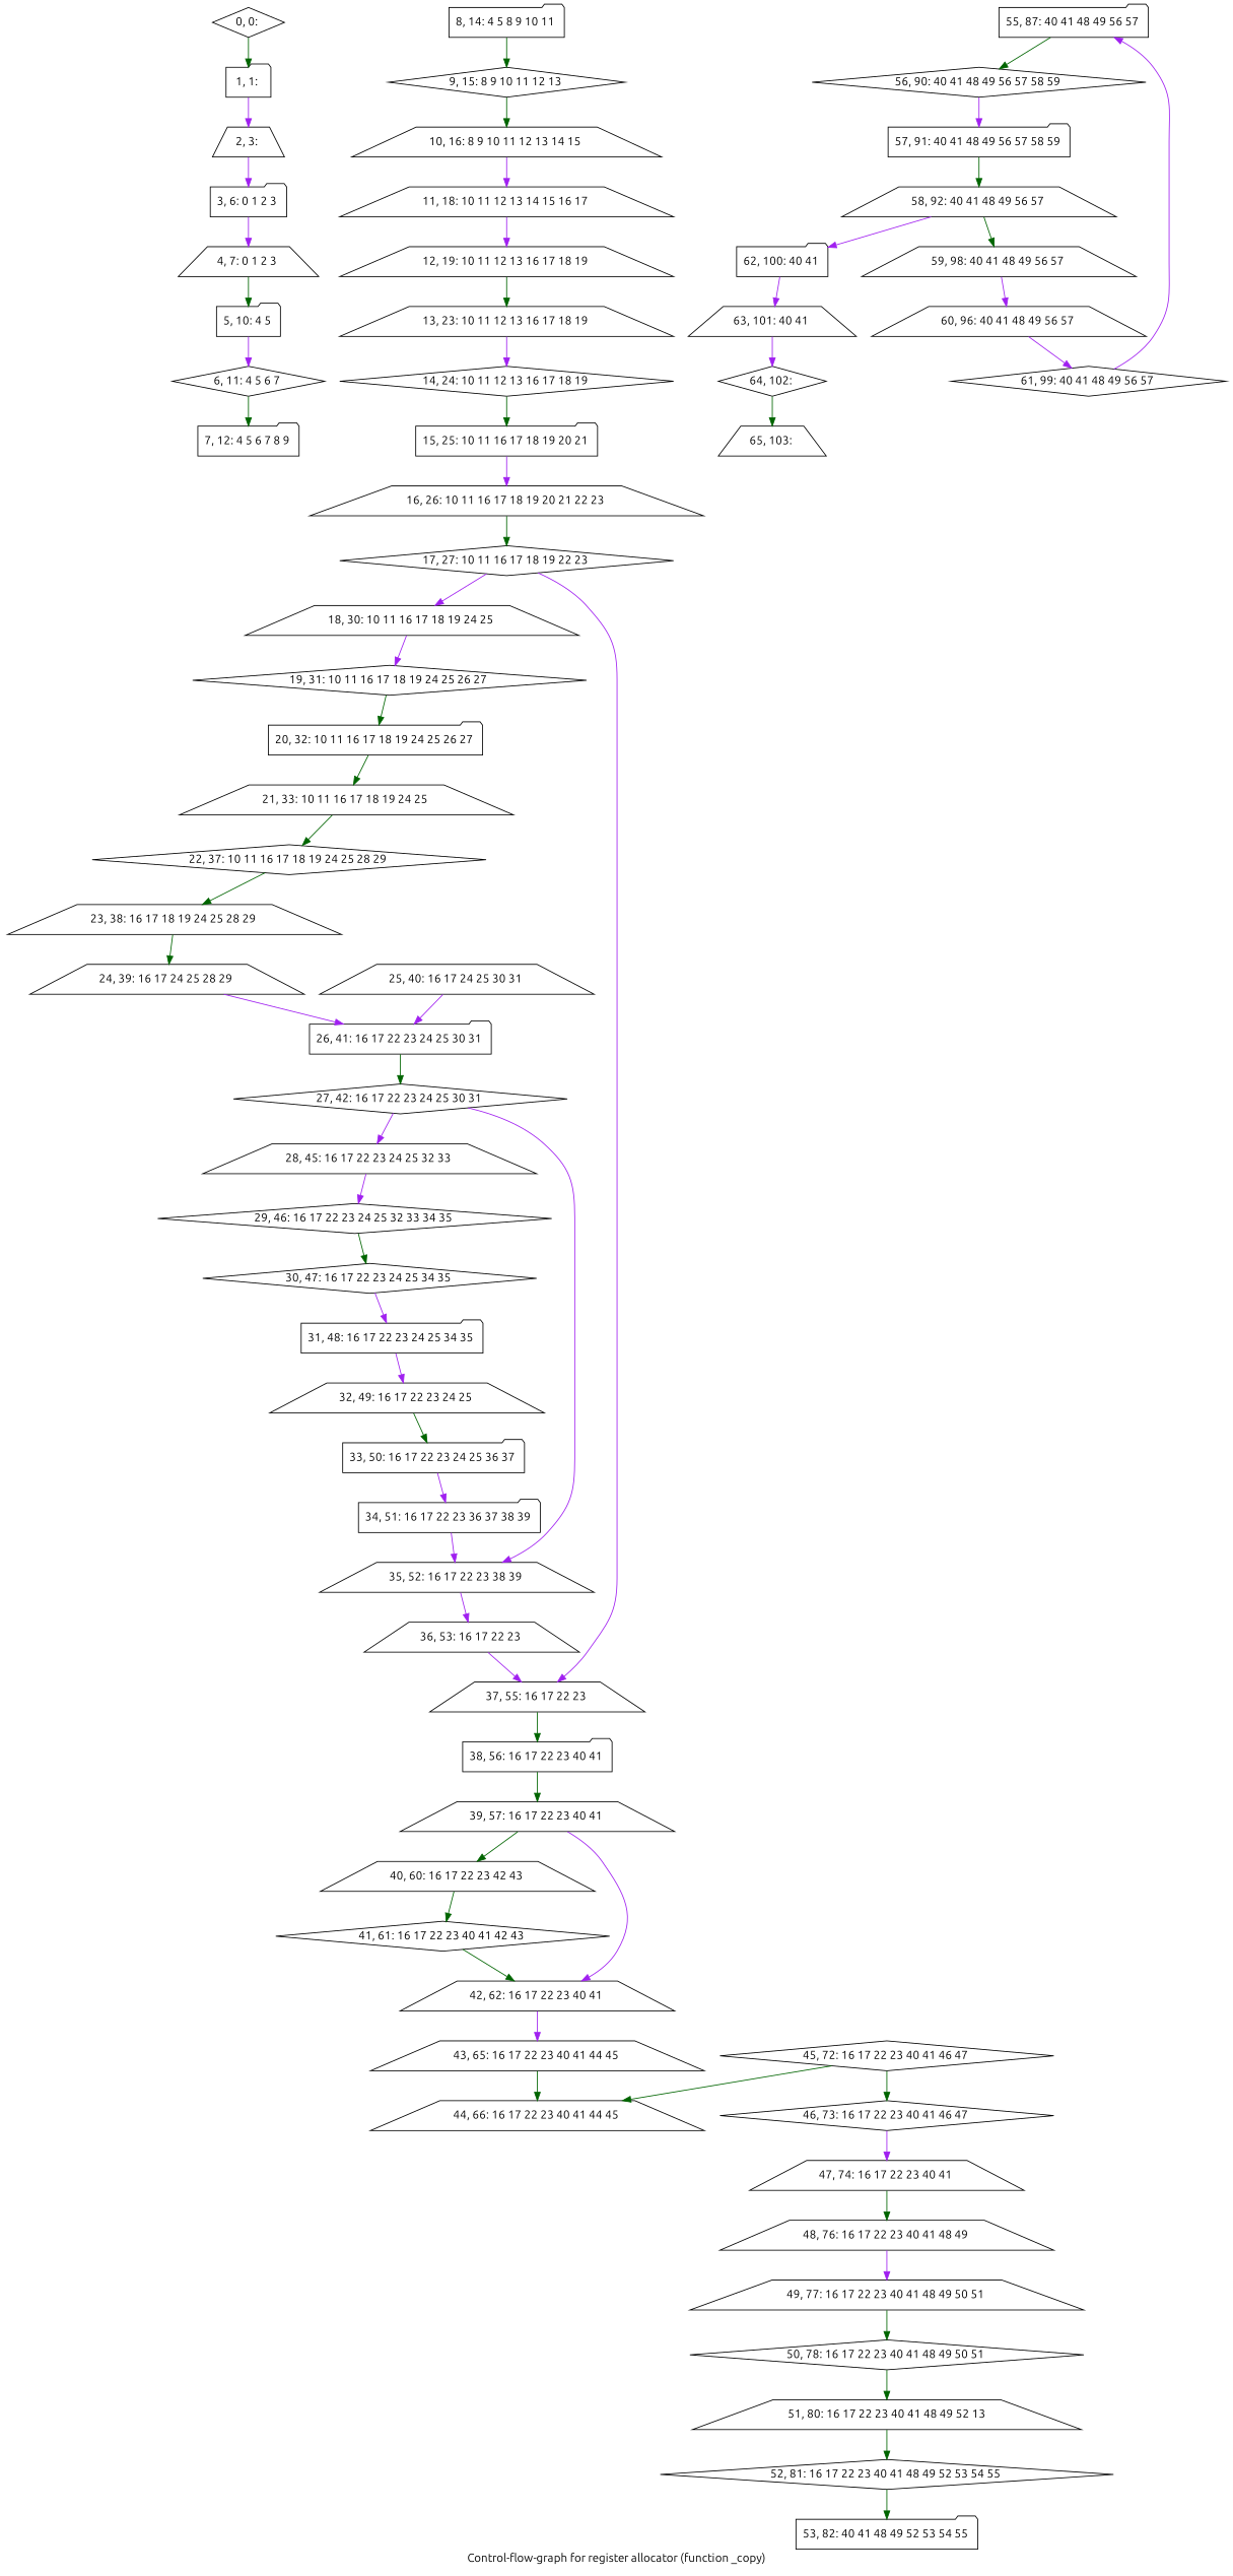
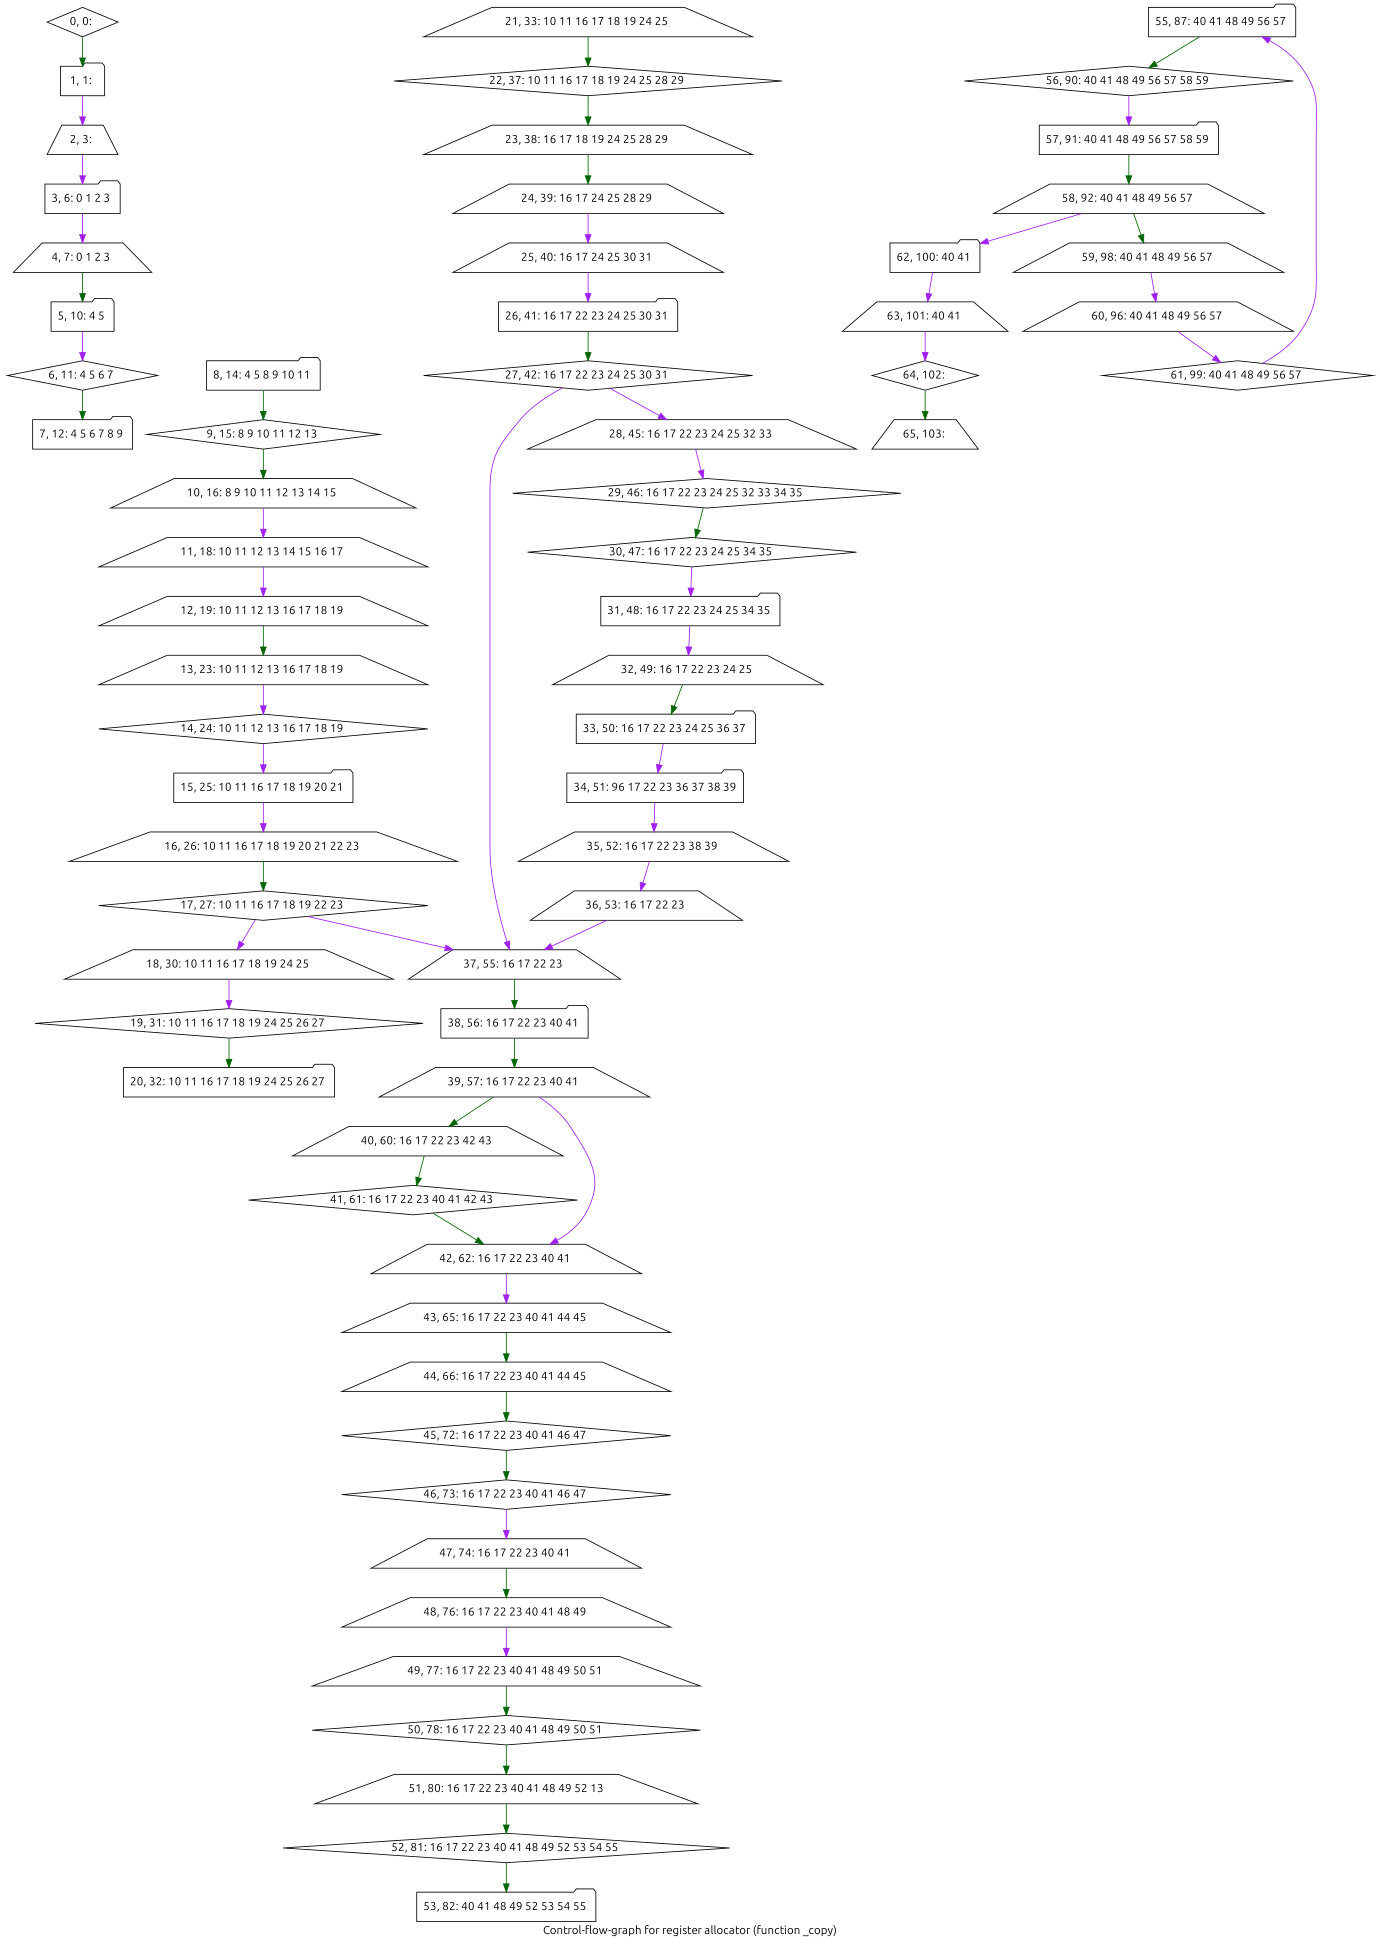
  digraph {
    fontname=Ubuntu
    label="Control-flow-graph for register allocator (function _copy)"
    node [fontname=Ubuntu shape=trapezium]
    edge [color=darkgreen fontname=Ubuntu]
    n1 [label="0, 0: " shape=diamond]
    n2 [label="1, 1: " shape=folder]
    n3 [label="2, 3: "]
    n4 [label="3, 6: 0 1 2 3 " shape=folder]
    n5 [label="4, 7: 0 1 2 3 "]
    n6 [label="5, 10: 4 5 " shape=folder]
    n7 [label="6, 11: 4 5 6 7 " shape=diamond]
    n8 [label="7, 12: 4 5 6 7 8 9 " shape=folder]
    n9 [label="8, 14: 4 5 8 9 10 11 " shape=folder]
    n10 [label="9, 15: 8 9 10 11 12 13 " shape=diamond]
    n11 [label="10, 16: 8 9 10 11 12 13 14 15 "]
    n12 [label="11, 18: 10 11 12 13 14 15 16 17 "]
    n13 [label="12, 19: 10 11 12 13 16 17 18 19 "]
    n14 [label="13, 23: 10 11 12 13 16 17 18 19 "]
    n15 [label="14, 24: 10 11 12 13 16 17 18 19 " shape=diamond]
    n16 [label="15, 25: 10 11 16 17 18 19 20 21 " shape=folder]
    n17 [label="16, 26: 10 11 16 17 18 19 20 21 22 23 "]
    n18 [label="17, 27: 10 11 16 17 18 19 22 23 " shape=diamond]
    n19 [label="18, 30: 10 11 16 17 18 19 24 25 "]
    n20 [label="37, 55: 16 17 22 23 "]
    n21 [label="19, 31: 10 11 16 17 18 19 24 25 26 27 " shape=diamond]
    n22 [label="38, 56: 16 17 22 23 40 41 " shape=folder]
    n23 [label="20, 32: 10 11 16 17 18 19 24 25 26 27 " shape=folder]
    n24 [label="21, 33: 10 11 16 17 18 19 24 25 "]
    n25 [label="22, 37: 10 11 16 17 18 19 24 25 28 29 " shape=diamond]
    n26 [label="23, 38: 16 17 18 19 24 25 28 29 "]
    n27 [label="24, 39: 16 17 24 25 28 29 "]
    n28 [label="25, 40: 16 17 24 25 30 31 "]
    n29 [label="26, 41: 16 17 22 23 24 25 30 31 " shape=folder]
    n30 [label="27, 42: 16 17 22 23 24 25 30 31 " shape=diamond]
    n31 [label="28, 45: 16 17 22 23 24 25 32 33 "]
    n32 [label="29, 46: 16 17 22 23 24 25 32 33 34 35 " shape=diamond]
    n33 [label="30, 47: 16 17 22 23 24 25 34 35 " shape=diamond]
    n34 [label="31, 48: 16 17 22 23 24 25 34 35 " shape=folder]
    n35 [label="32, 49: 16 17 22 23 24 25 "]
    n36 [label="33, 50: 16 17 22 23 24 25 36 37 " shape=folder]
-   n37 [label="34, 51: 16 17 22 23 36 37 38 39 " shape=folder]
+   n37 [label="34, 51: 96 17 22 23 36 37 38 39" shape=folder]
    n38 [label="35, 52: 16 17 22 23 38 39 "]
    n39 [label="36, 53: 16 17 22 23 "]
    n40 [label="39, 57: 16 17 22 23 40 41 "]
    n41 [label="40, 60: 16 17 22 23 42 43 "]
    n42 [label="42, 62: 16 17 22 23 40 41 "]
    n43 [label="41, 61: 16 17 22 23 40 41 42 43 " shape=diamond]
    n44 [label="43, 65: 16 17 22 23 40 41 44 45 "]
    n45 [label="44, 66: 16 17 22 23 40 41 44 45 "]
    n46 [label="45, 72: 16 17 22 23 40 41 46 47 " shape=diamond]
    n47 [label="46, 73: 16 17 22 23 40 41 46 47 " shape=diamond]
    n48 [label="47, 74: 16 17 22 23 40 41 "]
    n49 [label="48, 76: 16 17 22 23 40 41 48 49 "]
    n50 [label="49, 77: 16 17 22 23 40 41 48 49 50 51 "]
    n51 [label="50, 78: 16 17 22 23 40 41 48 49 50 51 " shape=diamond]
    n52 [label="51, 80: 16 17 22 23 40 41 48 49 52 13"]
    n53 [label="52, 81: 16 17 22 23 40 41 48 49 52 53 54 55 " shape=diamond]
    n54 [label="53, 82: 40 41 48 49 52 53 54 55 " shape=folder]
    n55 [label="55, 87: 40 41 48 49 56 57 " shape=folder]
    n56 [label="56, 90: 40 41 48 49 56 57 58 59 " shape=diamond]
    n57 [label="57, 91: 40 41 48 49 56 57 58 59 " shape=folder]
    n58 [label="58, 92: 40 41 48 49 56 57 "]
    n59 [label="59, 98: 40 41 48 49 56 57 "]
    n60 [label="62, 100: 40 41 " shape=folder]
    n61 [label="60, 96: 40 41 48 49 56 57 "]
    n62 [label="63, 101: 40 41 "]
    n63 [label="61, 99: 40 41 48 49 56 57 " shape=diamond]
    n64 [label="64, 102: " shape=diamond]
    n65 [label="65, 103: "]
    n1 -> n2
    n2 -> n3 [color=purple]
    n3 -> n4 [color=purple]
    n4 -> n5 [color=purple]
    n5 -> n6
    n6 -> n7 [color=purple]
    n7 -> n8
    n9 -> n10
    n10 -> n11
    n11 -> n12 [color=purple]
    n12 -> n13 [color=purple]
    n13 -> n14
    n14 -> n15 [color=purple]
-   n15 -> n16
+   n15 -> n16 [color=purple]
    n16 -> n17 [color=purple]
    n17 -> n18
    n18 -> n19 [color=purple]
    n18 -> n20 [color=purple]
    n19 -> n21 [color=purple]
    n20 -> n22
    n21 -> n23
    n22 -> n40
-   n23 -> n24
    n24 -> n25
    n25 -> n26
    n26 -> n27
-   n27 -> n29 [color=purple]
+   n27 -> n28 [color=purple]
    n28 -> n29 [color=purple]
    n29 -> n30
-   n30 -> n38 [color=purple]
+   n30 -> n20 [color=purple]
    n30 -> n31 [color=purple]
    n31 -> n32 [color=purple]
    n32 -> n33
    n33 -> n34 [color=purple]
    n34 -> n35 [color=purple]
    n35 -> n36
    n36 -> n37 [color=purple]
    n37 -> n38 [color=purple]
    n38 -> n39 [color=purple]
    n39 -> n20 [color=purple]
    n40 -> n41
    n40 -> n42 [color=purple]
    n41 -> n43
    n42 -> n44 [color=purple]
    n43 -> n42
    n44 -> n45
-   n46 -> n45
+   n45 -> n46
    n46 -> n47
    n47 -> n48 [color=purple]
    n48 -> n49
    n49 -> n50 [color=purple]
    n50 -> n51
    n51 -> n52
    n52 -> n53
    n53 -> n54
    n55 -> n56
    n56 -> n57 [color=purple]
    n57 -> n58
    n58 -> n59
    n58 -> n60 [color=purple]
    n59 -> n61 [color=purple]
    n60 -> n62 [color=purple]
    n61 -> n63 [color=purple]
    n62 -> n64 [color=purple]
    n63 -> n55 [color=purple]
    n64 -> n65
  }
